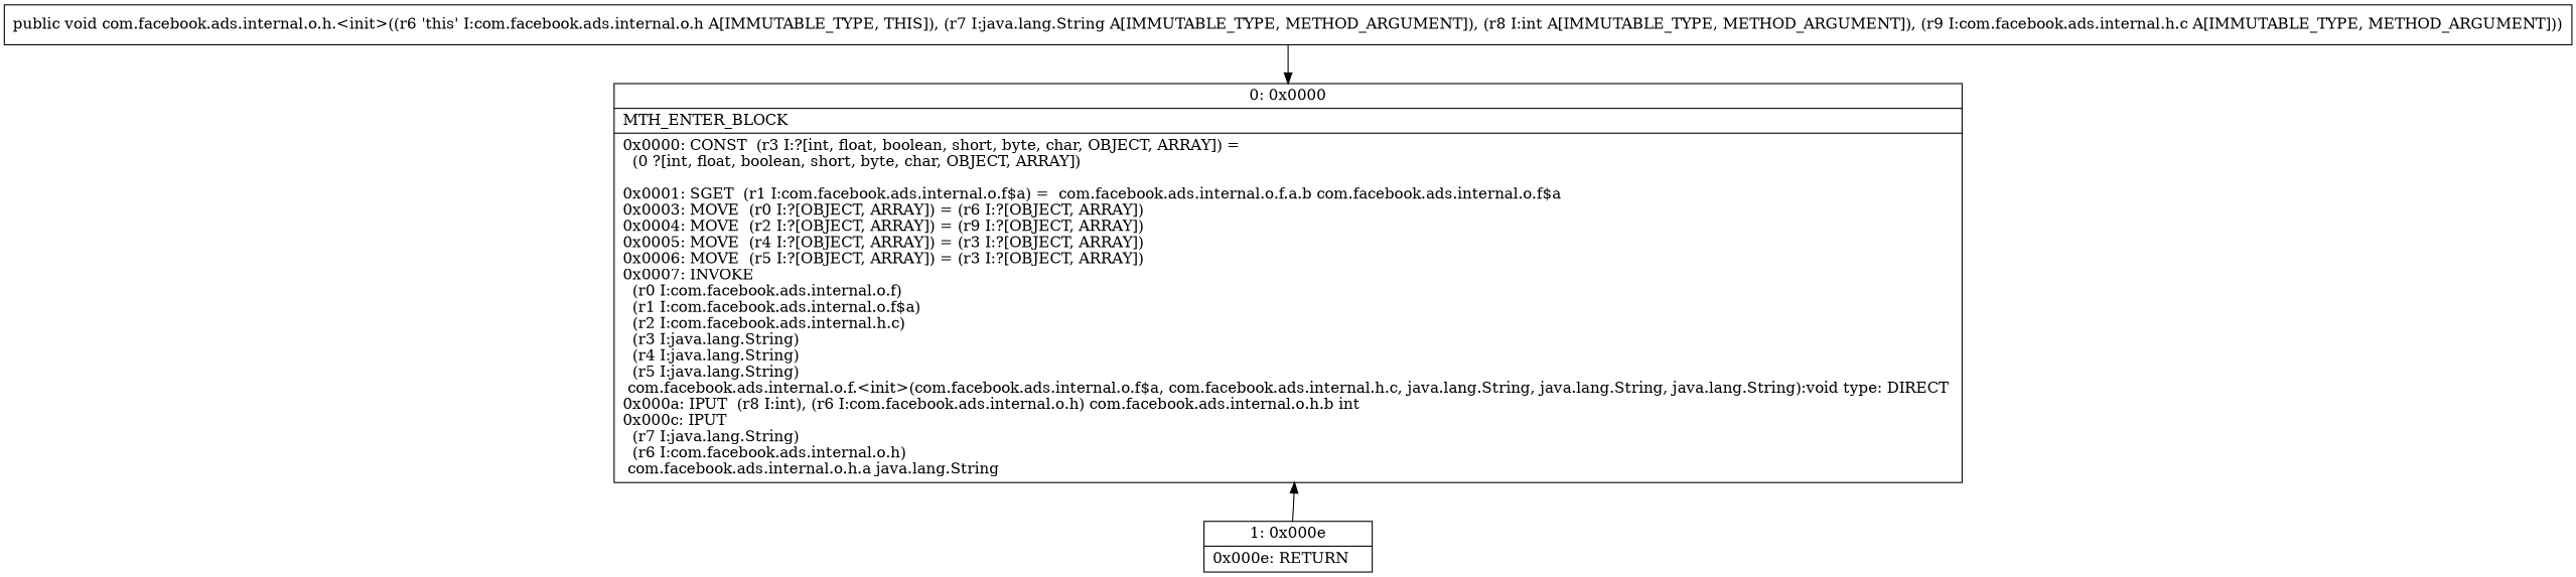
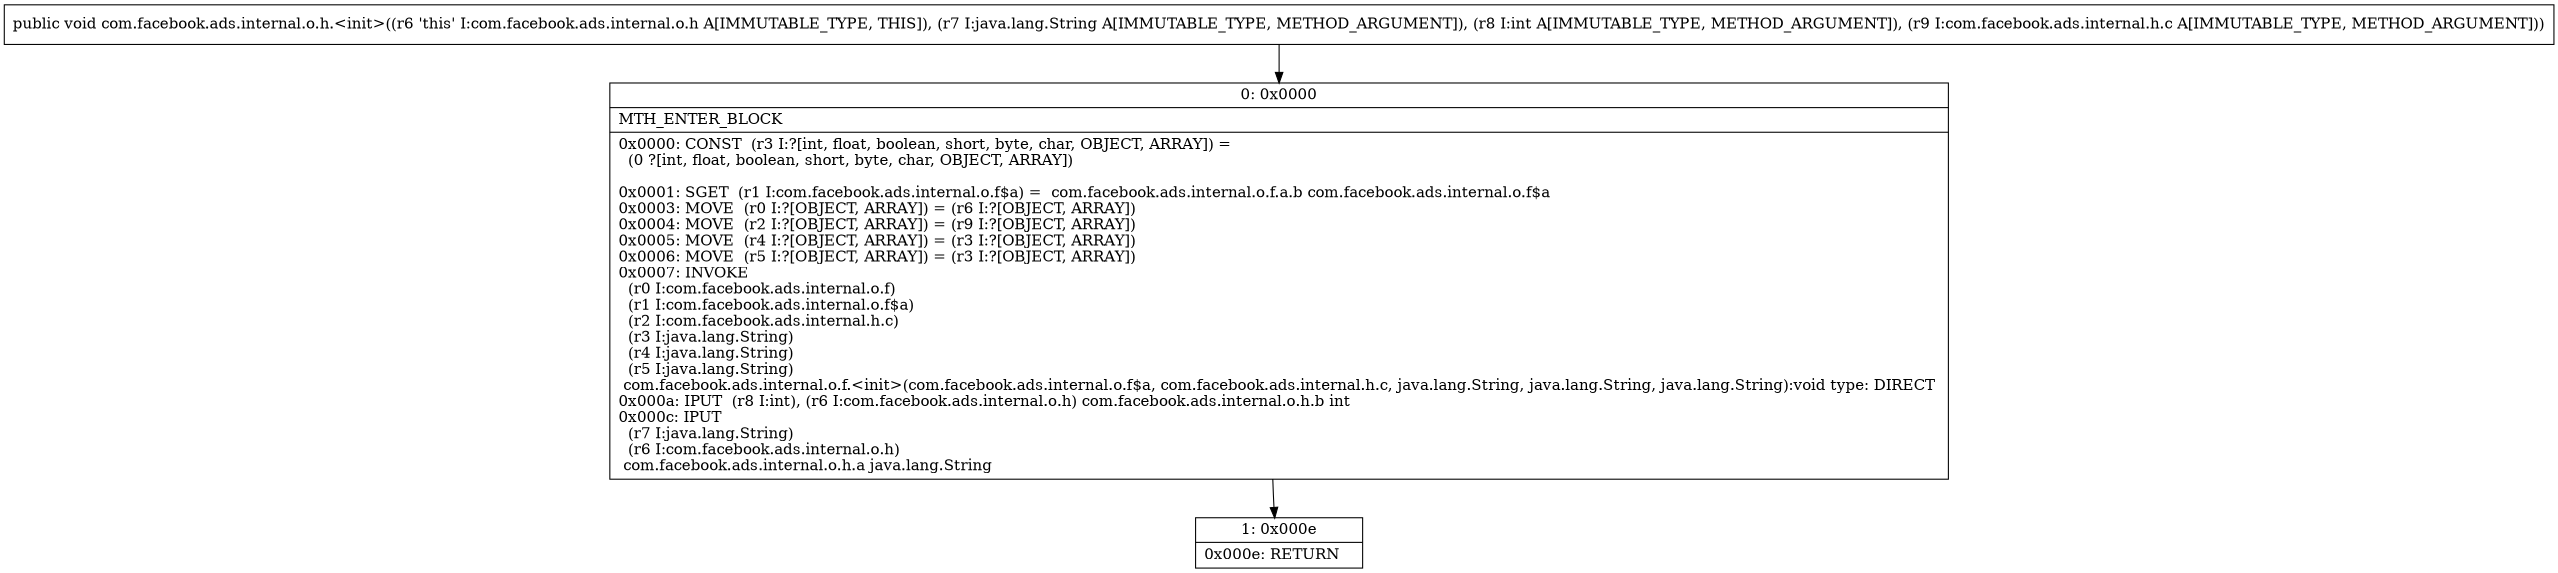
  digraph {
    node [shape=record]
    n1 [label="{0\:\ 0x0000|MTH_ENTER_BLOCK\l|0x0000: CONST  (r3 I:?[int, float, boolean, short, byte, char, OBJECT, ARRAY]) = \l  (0 ?[int, float, boolean, short, byte, char, OBJECT, ARRAY])\l \l0x0001: SGET  (r1 I:com.facebook.ads.internal.o.f$a) =  com.facebook.ads.internal.o.f.a.b com.facebook.ads.internal.o.f$a \l0x0003: MOVE  (r0 I:?[OBJECT, ARRAY]) = (r6 I:?[OBJECT, ARRAY]) \l0x0004: MOVE  (r2 I:?[OBJECT, ARRAY]) = (r9 I:?[OBJECT, ARRAY]) \l0x0005: MOVE  (r4 I:?[OBJECT, ARRAY]) = (r3 I:?[OBJECT, ARRAY]) \l0x0006: MOVE  (r5 I:?[OBJECT, ARRAY]) = (r3 I:?[OBJECT, ARRAY]) \l0x0007: INVOKE  \l  (r0 I:com.facebook.ads.internal.o.f)\l  (r1 I:com.facebook.ads.internal.o.f$a)\l  (r2 I:com.facebook.ads.internal.h.c)\l  (r3 I:java.lang.String)\l  (r4 I:java.lang.String)\l  (r5 I:java.lang.String)\l com.facebook.ads.internal.o.f.\<init\>(com.facebook.ads.internal.o.f$a, com.facebook.ads.internal.h.c, java.lang.String, java.lang.String, java.lang.String):void type: DIRECT \l0x000a: IPUT  (r8 I:int), (r6 I:com.facebook.ads.internal.o.h) com.facebook.ads.internal.o.h.b int \l0x000c: IPUT  \l  (r7 I:java.lang.String)\l  (r6 I:com.facebook.ads.internal.o.h)\l com.facebook.ads.internal.o.h.a java.lang.String \l}"]
    n2 [label="{1\:\ 0x000e|0x000e: RETURN   \l}"]
    n3 [label="{public void com.facebook.ads.internal.o.h.\<init\>((r6 'this' I:com.facebook.ads.internal.o.h A[IMMUTABLE_TYPE, THIS]), (r7 I:java.lang.String A[IMMUTABLE_TYPE, METHOD_ARGUMENT]), (r8 I:int A[IMMUTABLE_TYPE, METHOD_ARGUMENT]), (r9 I:com.facebook.ads.internal.h.c A[IMMUTABLE_TYPE, METHOD_ARGUMENT])) }"]
-   n2 -> n1
+   n1 -> n2
    n3 -> n1
  }
